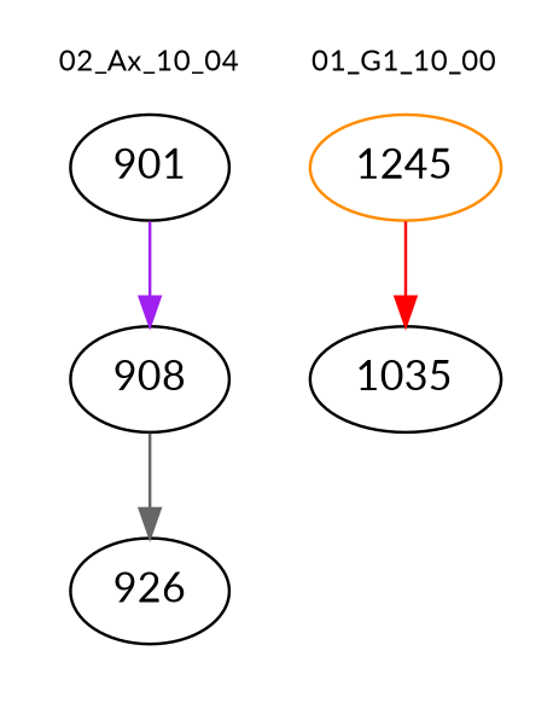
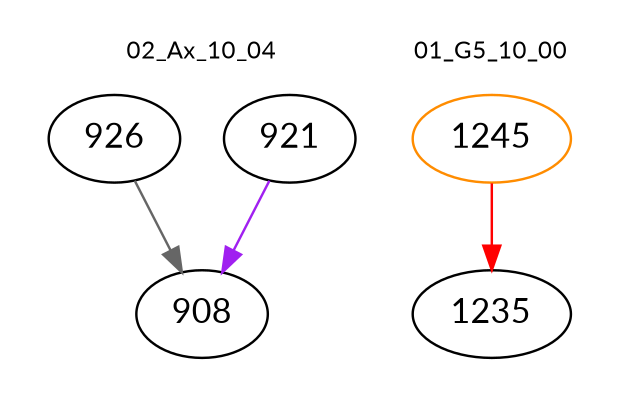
  digraph {
    fontname=Lato
    node [color=black fontname=Lato]
    edge [fontname=Lato]
-   n1 [label=901]
+   n1 [label=921]
    n2 [label=908]
    n3 [label=926]
    n4 [color=darkorange label=1245]
-   n5 [label=1035]
+   n5 [label=1235]
    subgraph cluster_1 {
      color=white
      fontsize=10
      label="02_Ax_10_04"
      n1
      n2
      n3
    }
    subgraph cluster_2 {
      color=white
      fontsize=10
-     label="01_G1_10_00"
+     label="01_G5_10_00"
      n4
      n5
    }
    n1 -> n2 [color=purple]
-   n2 -> n3 [color=gray40]
+   n3 -> n2 [color=gray40]
    n4 -> n5 [color=red]
  }
